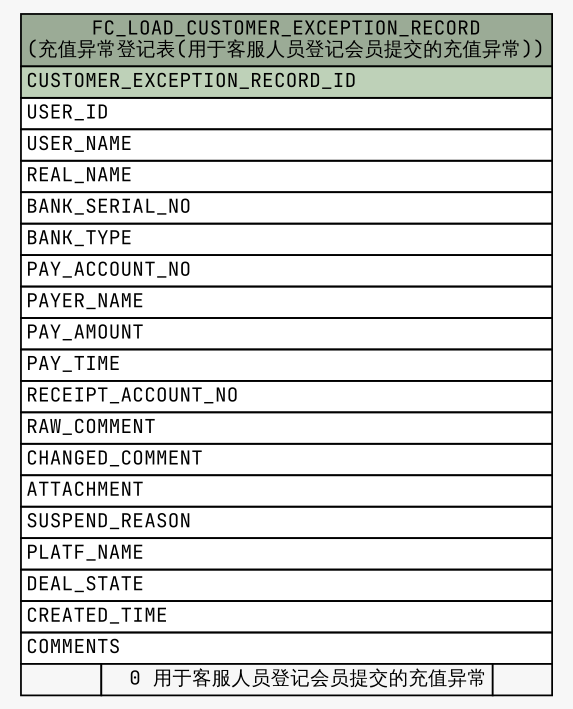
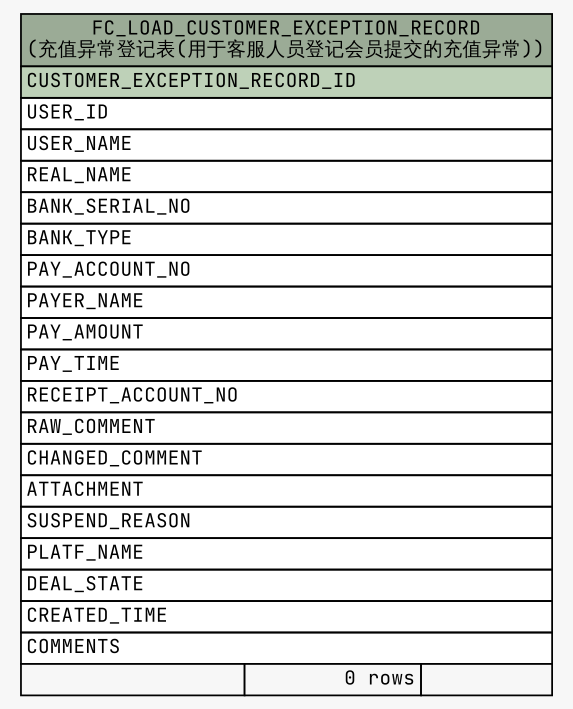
  digraph {
    bgcolor="#f7f7f7"
    fontname="JetBrains Mono"
    fontsize=11
    nodesep=0.18
    rankdir=TB
    ranksep=0.46
-   n1 [fontname="JetBrains Mono" fontsize=11 label=<     <TABLE BORDER="0" CELLBORDER="1" CELLSPACING="0" BGCOLOR="#ffffff">       <TR><TD COLSPAN="3" BGCOLOR="#9bab96" ALIGN="CENTER">FC_LOAD_CUSTOMER_EXCEPTION_RECORD<br/>(充值异常登记表(用于客服人员登记会员提交的充值异常))</TD></TR>       <TR><TD PORT="CUSTOMER_EXCEPTION_RECORD_ID" COLSPAN="3" BGCOLOR="#bed1b8" ALIGN="LEFT">CUSTOMER_EXCEPTION_RECORD_ID</TD></TR>       <TR><TD PORT="USER_ID" COLSPAN="3" ALIGN="LEFT">USER_ID</TD></TR>       <TR><TD PORT="USER_NAME" COLSPAN="3" ALIGN="LEFT">USER_NAME</TD></TR>       <TR><TD PORT="REAL_NAME" COLSPAN="3" ALIGN="LEFT">REAL_NAME</TD></TR>       <TR><TD PORT="BANK_SERIAL_NO" COLSPAN="3" ALIGN="LEFT">BANK_SERIAL_NO</TD></TR>       <TR><TD PORT="BANK_TYPE" COLSPAN="3" ALIGN="LEFT">BANK_TYPE</TD></TR>       <TR><TD PORT="PAY_ACCOUNT_NO" COLSPAN="3" ALIGN="LEFT">PAY_ACCOUNT_NO</TD></TR>       <TR><TD PORT="PAYER_NAME" COLSPAN="3" ALIGN="LEFT">PAYER_NAME</TD></TR>       <TR><TD PORT="PAY_AMOUNT" COLSPAN="3" ALIGN="LEFT">PAY_AMOUNT</TD></TR>       <TR><TD PORT="PAY_TIME" COLSPAN="3" ALIGN="LEFT">PAY_TIME</TD></TR>       <TR><TD PORT="RECEIPT_ACCOUNT_NO" COLSPAN="3" ALIGN="LEFT">RECEIPT_ACCOUNT_NO</TD></TR>       <TR><TD PORT="RAW_COMMENT" COLSPAN="3" ALIGN="LEFT">RAW_COMMENT</TD></TR>       <TR><TD PORT="CHANGED_COMMENT" COLSPAN="3" ALIGN="LEFT">CHANGED_COMMENT</TD></TR>       <TR><TD PORT="ATTACHMENT" COLSPAN="3" ALIGN="LEFT">ATTACHMENT</TD></TR>       <TR><TD PORT="SUSPEND_REASON" COLSPAN="3" ALIGN="LEFT">SUSPEND_REASON</TD></TR>       <TR><TD PORT="PLATF_NAME" COLSPAN="3" ALIGN="LEFT">PLATF_NAME</TD></TR>       <TR><TD PORT="DEAL_STATE" COLSPAN="3" ALIGN="LEFT">DEAL_STATE</TD></TR>       <TR><TD PORT="CREATED_TIME" COLSPAN="3" ALIGN="LEFT">CREATED_TIME</TD></TR>       <TR><TD PORT="COMMENTS" COLSPAN="3" ALIGN="LEFT">COMMENTS</TD></TR>       <TR><TD ALIGN="LEFT" BGCOLOR="#f7f7f7">  </TD><TD ALIGN="RIGHT" BGCOLOR="#f7f7f7">0 用于客服人员登记会员提交的充值异常</TD><TD ALIGN="RIGHT" BGCOLOR="#f7f7f7">  </TD></TR>     </TABLE>> shape=plaintext]
+   n1 [fontname="JetBrains Mono" fontsize=11 label=<     <TABLE BORDER="0" CELLBORDER="1" CELLSPACING="0" BGCOLOR="#ffffff">       <TR><TD COLSPAN="3" BGCOLOR="#9bab96" ALIGN="CENTER">FC_LOAD_CUSTOMER_EXCEPTION_RECORD<br/>(充值异常登记表(用于客服人员登记会员提交的充值异常))</TD></TR>       <TR><TD PORT="CUSTOMER_EXCEPTION_RECORD_ID" COLSPAN="3" BGCOLOR="#bed1b8" ALIGN="LEFT">CUSTOMER_EXCEPTION_RECORD_ID</TD></TR>       <TR><TD PORT="USER_ID" COLSPAN="3" ALIGN="LEFT">USER_ID</TD></TR>       <TR><TD PORT="USER_NAME" COLSPAN="3" ALIGN="LEFT">USER_NAME</TD></TR>       <TR><TD PORT="REAL_NAME" COLSPAN="3" ALIGN="LEFT">REAL_NAME</TD></TR>       <TR><TD PORT="BANK_SERIAL_NO" COLSPAN="3" ALIGN="LEFT">BANK_SERIAL_NO</TD></TR>       <TR><TD PORT="BANK_TYPE" COLSPAN="3" ALIGN="LEFT">BANK_TYPE</TD></TR>       <TR><TD PORT="PAY_ACCOUNT_NO" COLSPAN="3" ALIGN="LEFT">PAY_ACCOUNT_NO</TD></TR>       <TR><TD PORT="PAYER_NAME" COLSPAN="3" ALIGN="LEFT">PAYER_NAME</TD></TR>       <TR><TD PORT="PAY_AMOUNT" COLSPAN="3" ALIGN="LEFT">PAY_AMOUNT</TD></TR>       <TR><TD PORT="PAY_TIME" COLSPAN="3" ALIGN="LEFT">PAY_TIME</TD></TR>       <TR><TD PORT="RECEIPT_ACCOUNT_NO" COLSPAN="3" ALIGN="LEFT">RECEIPT_ACCOUNT_NO</TD></TR>       <TR><TD PORT="RAW_COMMENT" COLSPAN="3" ALIGN="LEFT">RAW_COMMENT</TD></TR>       <TR><TD PORT="CHANGED_COMMENT" COLSPAN="3" ALIGN="LEFT">CHANGED_COMMENT</TD></TR>       <TR><TD PORT="ATTACHMENT" COLSPAN="3" ALIGN="LEFT">ATTACHMENT</TD></TR>       <TR><TD PORT="SUSPEND_REASON" COLSPAN="3" ALIGN="LEFT">SUSPEND_REASON</TD></TR>       <TR><TD PORT="PLATF_NAME" COLSPAN="3" ALIGN="LEFT">PLATF_NAME</TD></TR>       <TR><TD PORT="DEAL_STATE" COLSPAN="3" ALIGN="LEFT">DEAL_STATE</TD></TR>       <TR><TD PORT="CREATED_TIME" COLSPAN="3" ALIGN="LEFT">CREATED_TIME</TD></TR>       <TR><TD PORT="COMMENTS" COLSPAN="3" ALIGN="LEFT">COMMENTS</TD></TR>       <TR><TD ALIGN="LEFT" BGCOLOR="#f7f7f7">  </TD><TD ALIGN="RIGHT" BGCOLOR="#f7f7f7">0 rows</TD><TD ALIGN="RIGHT" BGCOLOR="#f7f7f7">  </TD></TR>     </TABLE>> shape=plaintext]
  }
